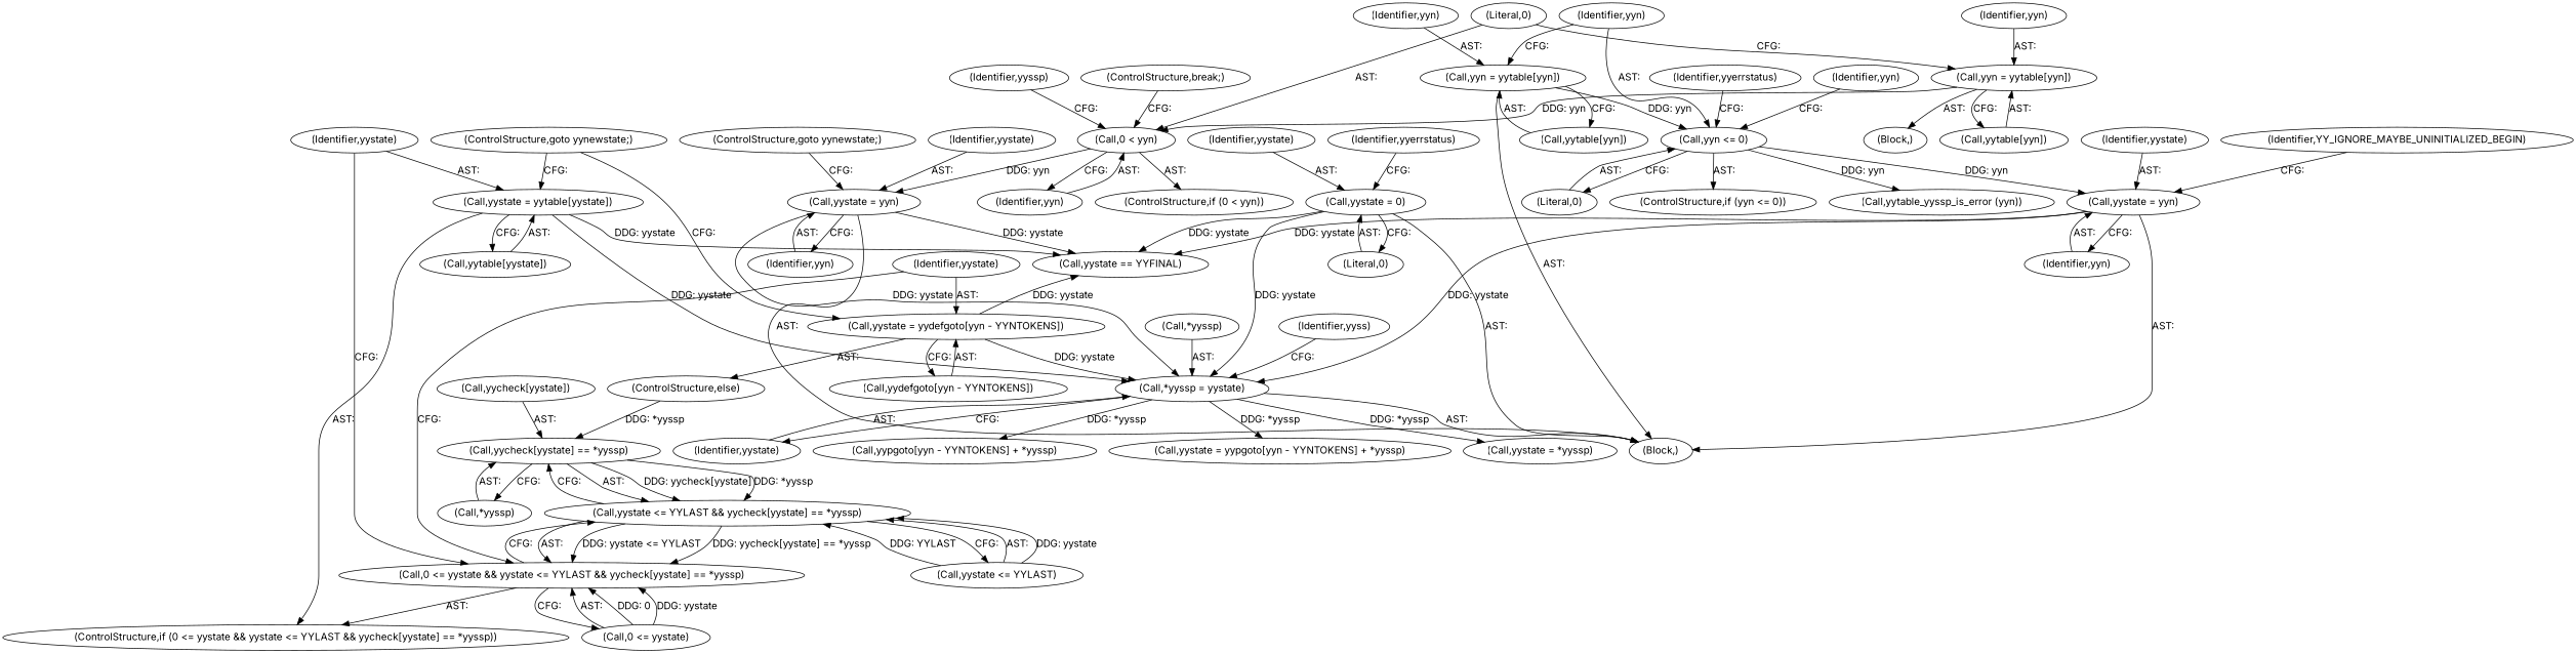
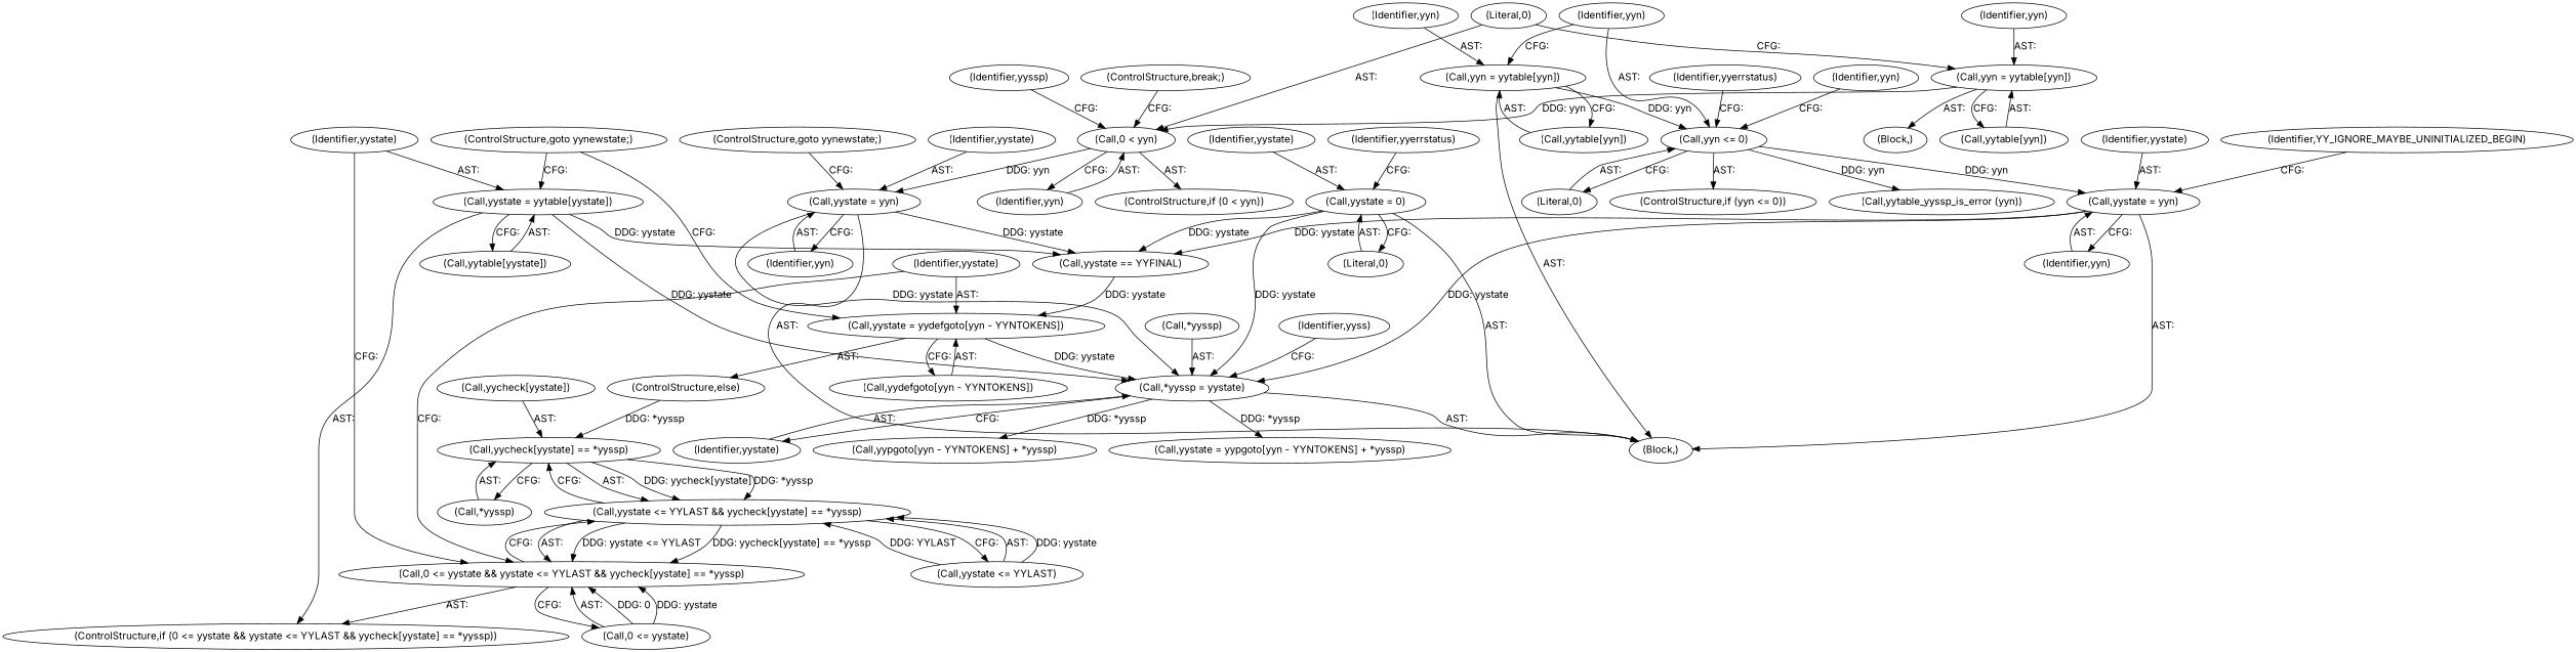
  digraph {
    fontname=Inter
    node [fontname=Inter]
    edge [fontname=Inter]
    n1 [label="(Call,yycheck[yystate] == *yyssp)"]
    n2 [label="(Call,yystate <= YYLAST && yycheck[yystate] == *yyssp)"]
    n3 [label="(Call,*yyssp)"]
    n4 [label="(Call,0 <= yystate && yystate <= YYLAST && yycheck[yystate] == *yyssp)"]
    n5 [label="(Call,yystate <= YYLAST)"]
    n6 [label="(Call,*yyssp = yystate)"]
    n7 [label="(Identifier,yystate)"]
    n8 [label="(Call,yypgoto[yyn - YYNTOKENS] + *yyssp)"]
    n9 [label="(Call,yystate = yypgoto[yyn - YYNTOKENS] + *yyssp)"]
    n10 [label="(Block,)"]
-   n11 [label="(Call,yystate = *yyssp)"]
    n12 [label="(Call,yystate = yydefgoto[yyn - YYNTOKENS])"]
    n13 [label="(ControlStructure,else)"]
    n14 [label="(Call,yystate == YYFINAL)"]
    n15 [label="(Call,yydefgoto[yyn - YYNTOKENS])"]
    n16 [label="(Call,yystate = yytable[yystate])"]
    n17 [label="(Call,yytable[yystate])"]
    n18 [label="(ControlStructure,if (0 <= yystate && yystate <= YYLAST && yycheck[yystate] == *yyssp))"]
    n19 [label="(Call,yystate = yyn)"]
    n20 [label="(Identifier,yyn)"]
    n21 [label="(Call,0 < yyn)"]
    n22 [label="(ControlStructure,if (0 < yyn))"]
    n23 [label="(Identifier,yyn)"]
    n24 [label="(Call,yyn = yytable[yyn])"]
    n25 [label="(Block,)"]
    n26 [label="(Call,yytable[yyn])"]
    n27 [label="(Call,yystate = 0)"]
    n28 [label="(Literal,0)"]
    n29 [label="(Call,yystate = yyn)"]
    n30 [label="(Identifier,yyn)"]
    n31 [label="(Call,yyn <= 0)"]
    n32 [label="(Call,yytable_yyssp_is_error (yyn))"]
    n33 [label="(ControlStructure,if (yyn <= 0))"]
    n34 [label="(Literal,0)"]
    n35 [label="(Call,yyn = yytable[yyn])"]
    n36 [label="(Call,yytable[yyn])"]
    n37 [label="(Call,0 <= yystate)"]
    n38 [label="(Call,*yyssp)"]
    n39 [label="(ControlStructure,goto yynewstate;)"]
    n40 [label="(ControlStructure,goto yynewstate;)"]
    n41 [label="(Identifier,yystate)"]
    n42 [label="(Identifier,yyn)"]
    n43 [label="(Identifier,YY_IGNORE_MAYBE_UNINITIALIZED_BEGIN)"]
    n44 [label="(Identifier,yyerrstatus)"]
    n45 [label="(Identifier,yyss)"]
    n46 [label="(Identifier,yystate)"]
    n47 [label="(Call,yycheck[yystate])"]
    n48 [label="(Identifier,yyerrstatus)"]
    n49 [label="(Identifier,yyn)"]
    n50 [label="(Identifier,yystate)"]
    n51 [label="(Identifier,yyn)"]
    n52 [label="(Literal,0)"]
    n53 [label="(ControlStructure,break;)"]
    n54 [label="(Identifier,yyssp)"]
    n55 [label="(Identifier,yyn)"]
    n56 [label="(Identifier,yystate)"]
    n57 [label="(Identifier,yystate)"]
    n1 -> n2 [label="AST: "]
    n1 -> n2 [label="DDG: yycheck[yystate]"]
    n1 -> n2 [label="DDG: *yyssp"]
    n1 -> n3 [label="CFG: "]
    n2 -> n1 [label="CFG: "]
    n2 -> n4 [label="AST: "]
    n2 -> n4 [label="DDG: yystate <= YYLAST"]
    n2 -> n4 [label="DDG: yycheck[yystate] == *yyssp"]
    n2 -> n5 [label="CFG: "]
    n3 -> n1 [label="AST: "]
    n4 -> n2 [label="CFG: "]
    n4 -> n18 [label="AST: "]
    n4 -> n37 [label="CFG: "]
    n5 -> n2 [label="AST: "]
    n5 -> n2 [label="DDG: yystate"]
    n5 -> n2 [label="DDG: YYLAST"]
    n6 -> n7 [label="CFG: "]
    n6 -> n8 [label="DDG: *yyssp"]
    n6 -> n9 [label="DDG: *yyssp"]
    n6 -> n10 [label="AST: "]
-   n6 -> n11 [label="DDG: *yyssp"]
    n7 -> n6 [label="AST: "]
    n12 -> n6 [label="DDG: yystate"]
    n12 -> n13 [label="AST: "]
-   n12 -> n14 [label="DDG: yystate"]
+   n14 -> n12 [label="DDG: yystate"]
    n12 -> n15 [label="CFG: "]
    n13 -> n1 [label="DDG: *yyssp"]
    n15 -> n12 [label="AST: "]
    n16 -> n6 [label="DDG: yystate"]
    n16 -> n14 [label="DDG: yystate"]
    n16 -> n17 [label="CFG: "]
    n16 -> n18 [label="AST: "]
    n17 -> n16 [label="AST: "]
    n19 -> n6 [label="DDG: yystate"]
    n19 -> n10 [label="AST: "]
    n19 -> n14 [label="DDG: yystate"]
    n19 -> n20 [label="CFG: "]
    n20 -> n19 [label="AST: "]
    n21 -> n19 [label="DDG: yyn"]
    n21 -> n22 [label="AST: "]
    n21 -> n23 [label="CFG: "]
    n23 -> n21 [label="AST: "]
    n24 -> n21 [label="DDG: yyn"]
    n24 -> n25 [label="AST: "]
    n24 -> n26 [label="CFG: "]
    n26 -> n24 [label="AST: "]
    n27 -> n6 [label="DDG: yystate"]
    n27 -> n10 [label="AST: "]
    n27 -> n14 [label="DDG: yystate"]
    n27 -> n28 [label="CFG: "]
    n28 -> n27 [label="AST: "]
    n29 -> n6 [label="DDG: yystate"]
    n29 -> n10 [label="AST: "]
    n29 -> n14 [label="DDG: yystate"]
    n29 -> n30 [label="CFG: "]
    n30 -> n29 [label="AST: "]
    n31 -> n29 [label="DDG: yyn"]
    n31 -> n32 [label="DDG: yyn"]
    n31 -> n33 [label="AST: "]
    n31 -> n34 [label="CFG: "]
    n34 -> n31 [label="AST: "]
    n35 -> n10 [label="AST: "]
    n35 -> n31 [label="DDG: yyn"]
    n35 -> n36 [label="CFG: "]
    n36 -> n35 [label="AST: "]
    n37 -> n4 [label="AST: "]
    n37 -> n4 [label="DDG: 0"]
    n37 -> n4 [label="DDG: yystate"]
    n38 -> n6 [label="AST: "]
    n39 -> n19 [label="CFG: "]
    n40 -> n12 [label="CFG: "]
    n40 -> n16 [label="CFG: "]
    n41 -> n4 [label="CFG: "]
    n41 -> n16 [label="AST: "]
    n42 -> n24 [label="AST: "]
    n43 -> n29 [label="CFG: "]
    n44 -> n31 [label="CFG: "]
    n45 -> n6 [label="CFG: "]
    n46 -> n29 [label="AST: "]
    n47 -> n1 [label="AST: "]
    n48 -> n27 [label="CFG: "]
    n49 -> n31 [label="CFG: "]
    n50 -> n19 [label="AST: "]
    n51 -> n31 [label="AST: "]
    n51 -> n35 [label="CFG: "]
    n52 -> n21 [label="AST: "]
    n52 -> n24 [label="CFG: "]
    n53 -> n21 [label="CFG: "]
    n54 -> n21 [label="CFG: "]
    n55 -> n35 [label="AST: "]
    n56 -> n27 [label="AST: "]
    n57 -> n4 [label="CFG: "]
    n57 -> n12 [label="AST: "]
  }
